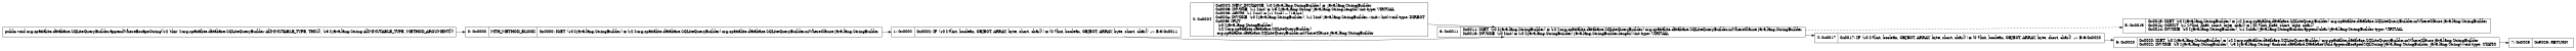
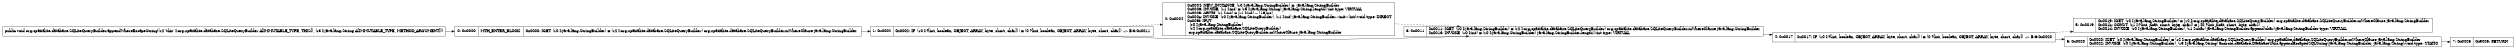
  digraph {
    rankdir=LR
    node [shape=record]
-   n1 [label="{0\:\ 0x0000|MTH_METHOD_BLOCK\l|0x0000: IGET  (r0 I:java.lang.StringBuilder) = (r2 I:org.spatialite.database.SQLiteQueryBuilder) org.spatialite.database.SQLiteQueryBuilder.mWhereClause java.lang.StringBuilder \l}"]
+   n1 [label="{0\:\ 0x0000|MTH_ENTER_BLOCK\l|0x0000: IGET  (r0 I:java.lang.StringBuilder) = (r2 I:org.spatialite.database.SQLiteQueryBuilder) org.spatialite.database.SQLiteQueryBuilder.mWhereClause java.lang.StringBuilder \l}"]
    n2 [label="{1\:\ 0x0002|0x0002: IF  (r0 I:?[int, boolean, OBJECT, ARRAY, byte, short, char]) != (0 ?[int, boolean, OBJECT, ARRAY, byte, short, char])  \-\> B:3:0x0011 \l}"]
    n3 [label="{2\:\ 0x0004|0x0004: NEW_INSTANCE  (r0 I:java.lang.StringBuilder) =  java.lang.StringBuilder \l0x0006: INVOKE  (r1 I:int) = (r3 I:java.lang.String) java.lang.String.length():int type: VIRTUAL \l0x000a: ARITH  (r1 I:int) = (r1 I:int) + (16 int) \l0x000c: INVOKE  (r0 I:java.lang.StringBuilder), (r1 I:int) java.lang.StringBuilder.\<init\>(int):void type: DIRECT \l0x009f: IPUT  \l  (r0 I:java.lang.StringBuilder)\l  (r2 I:org.spatialite.database.SQLiteQueryBuilder)\l org.spatialite.database.SQLiteQueryBuilder.mWhereClause java.lang.StringBuilder \l}"]
    n4 [label="{3\:\ 0x0011|0x0011: IGET  (r0 I:java.lang.StringBuilder) = (r2 I:org.spatialite.database.SQLiteQueryBuilder) org.spatialite.database.SQLiteQueryBuilder.mWhereClause java.lang.StringBuilder \l0x0013: INVOKE  (r0 I:int) = (r0 I:java.lang.StringBuilder) java.lang.StringBuilder.length():int type: VIRTUAL \l}"]
    n5 [label="{4\:\ 0x0017|0x0017: IF  (r0 I:?[int, boolean, OBJECT, ARRAY, byte, short, char]) != (0 ?[int, boolean, OBJECT, ARRAY, byte, short, char])  \-\> B:6:0x0020 \l}"]
    n6 [label="{5\:\ 0x0019|0x0019: IGET  (r0 I:java.lang.StringBuilder) = (r2 I:org.spatialite.database.SQLiteQueryBuilder) org.spatialite.database.SQLiteQueryBuilder.mWhereClause java.lang.StringBuilder \l0x001b: CONST  (r1 I:?[int, float, short, byte, char]) = (40 ?[int, float, short, byte, char]) \l0x001d: INVOKE  (r0 I:java.lang.StringBuilder), (r1 I:char) java.lang.StringBuilder.append(char):java.lang.StringBuilder type: VIRTUAL \l}"]
    n7 [label="{6\:\ 0x0020|0x0020: IGET  (r0 I:java.lang.StringBuilder) = (r2 I:org.spatialite.database.SQLiteQueryBuilder) org.spatialite.database.SQLiteQueryBuilder.mWhereClause java.lang.StringBuilder \l0x0022: INVOKE  (r0 I:java.lang.StringBuilder), (r3 I:java.lang.String) android.database.DatabaseUtils.appendEscapedSQLString(java.lang.StringBuilder, java.lang.String):void type: STATIC \l}"]
    n8 [label="{7\:\ 0x0025|0x9025: RETURN   \l}"]
    n9 [label="{public void org.spatialite.database.SQLiteQueryBuilder.appendWhereEscapeString((r2 'this' I:org.spatialite.database.SQLiteQueryBuilder A[IMMUTABLE_TYPE, THIS]), (r3 I:java.lang.String A[IMMUTABLE_TYPE, METHOD_ARGUMENT])) }"]
    n1 -> n2
+   n2 -> n3 [style=dashed]
    n2 -> n4
-   n3 -> n4
+   n3 -> n4 [style=dashed]
    n4 -> n5
-   n4 -> n6 [style=dashed]
+   n5 -> n6 [style=dashed]
    n5 -> n7
    n7 -> n8
    n9 -> n1
  }
